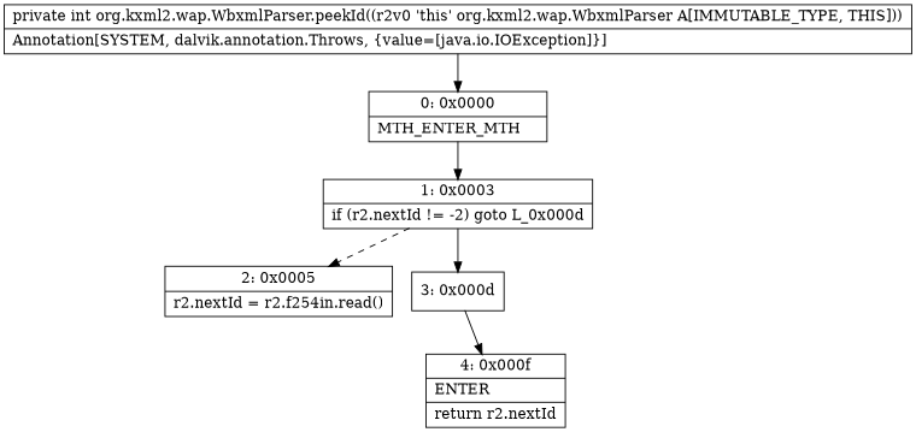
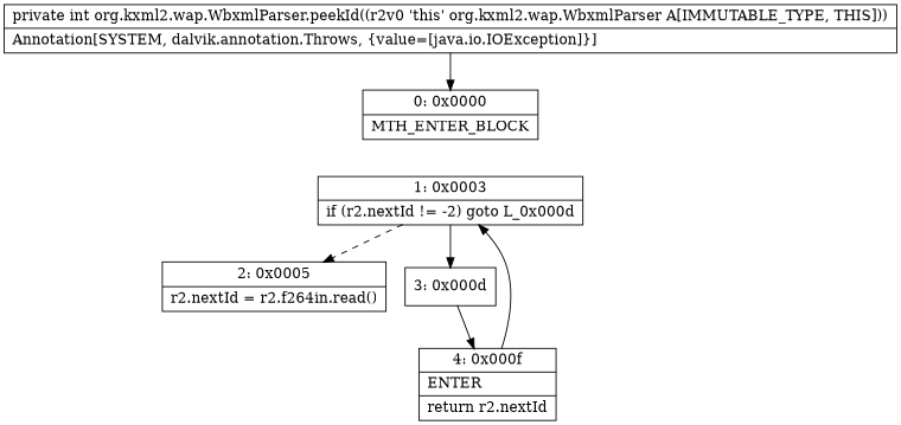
  digraph {
    node [shape=record]
-   n1 [label="{0\:\ 0x0000|MTH_ENTER_MTH\l}"]
+   n1 [label="{0\:\ 0x0000|MTH_ENTER_BLOCK\l}"]
    n2 [label="{1\:\ 0x0003|if (r2.nextId != \-2) goto L_0x000d\l}"]
-   n3 [label="{2\:\ 0x0005|r2.nextId = r2.f254in.read()\l}"]
+   n3 [label="{2\:\ 0x0005|r2.nextId = r2.f264in.read()\l}"]
    n4 [label="{3\:\ 0x000d}"]
    n5 [label="{4\:\ 0x000f|ENTER\l|return r2.nextId\l}"]
    n6 [label="{private int org.kxml2.wap.WbxmlParser.peekId((r2v0 'this' org.kxml2.wap.WbxmlParser A[IMMUTABLE_TYPE, THIS]))  | Annotation[SYSTEM, dalvik.annotation.Throws, \{value=[java.io.IOException]\}]\l}"]
-   n1 -> n2
+   n5 -> n2
    n2 -> n3 [style=dashed]
    n2 -> n4
    n4 -> n5
    n6 -> n1
  }
